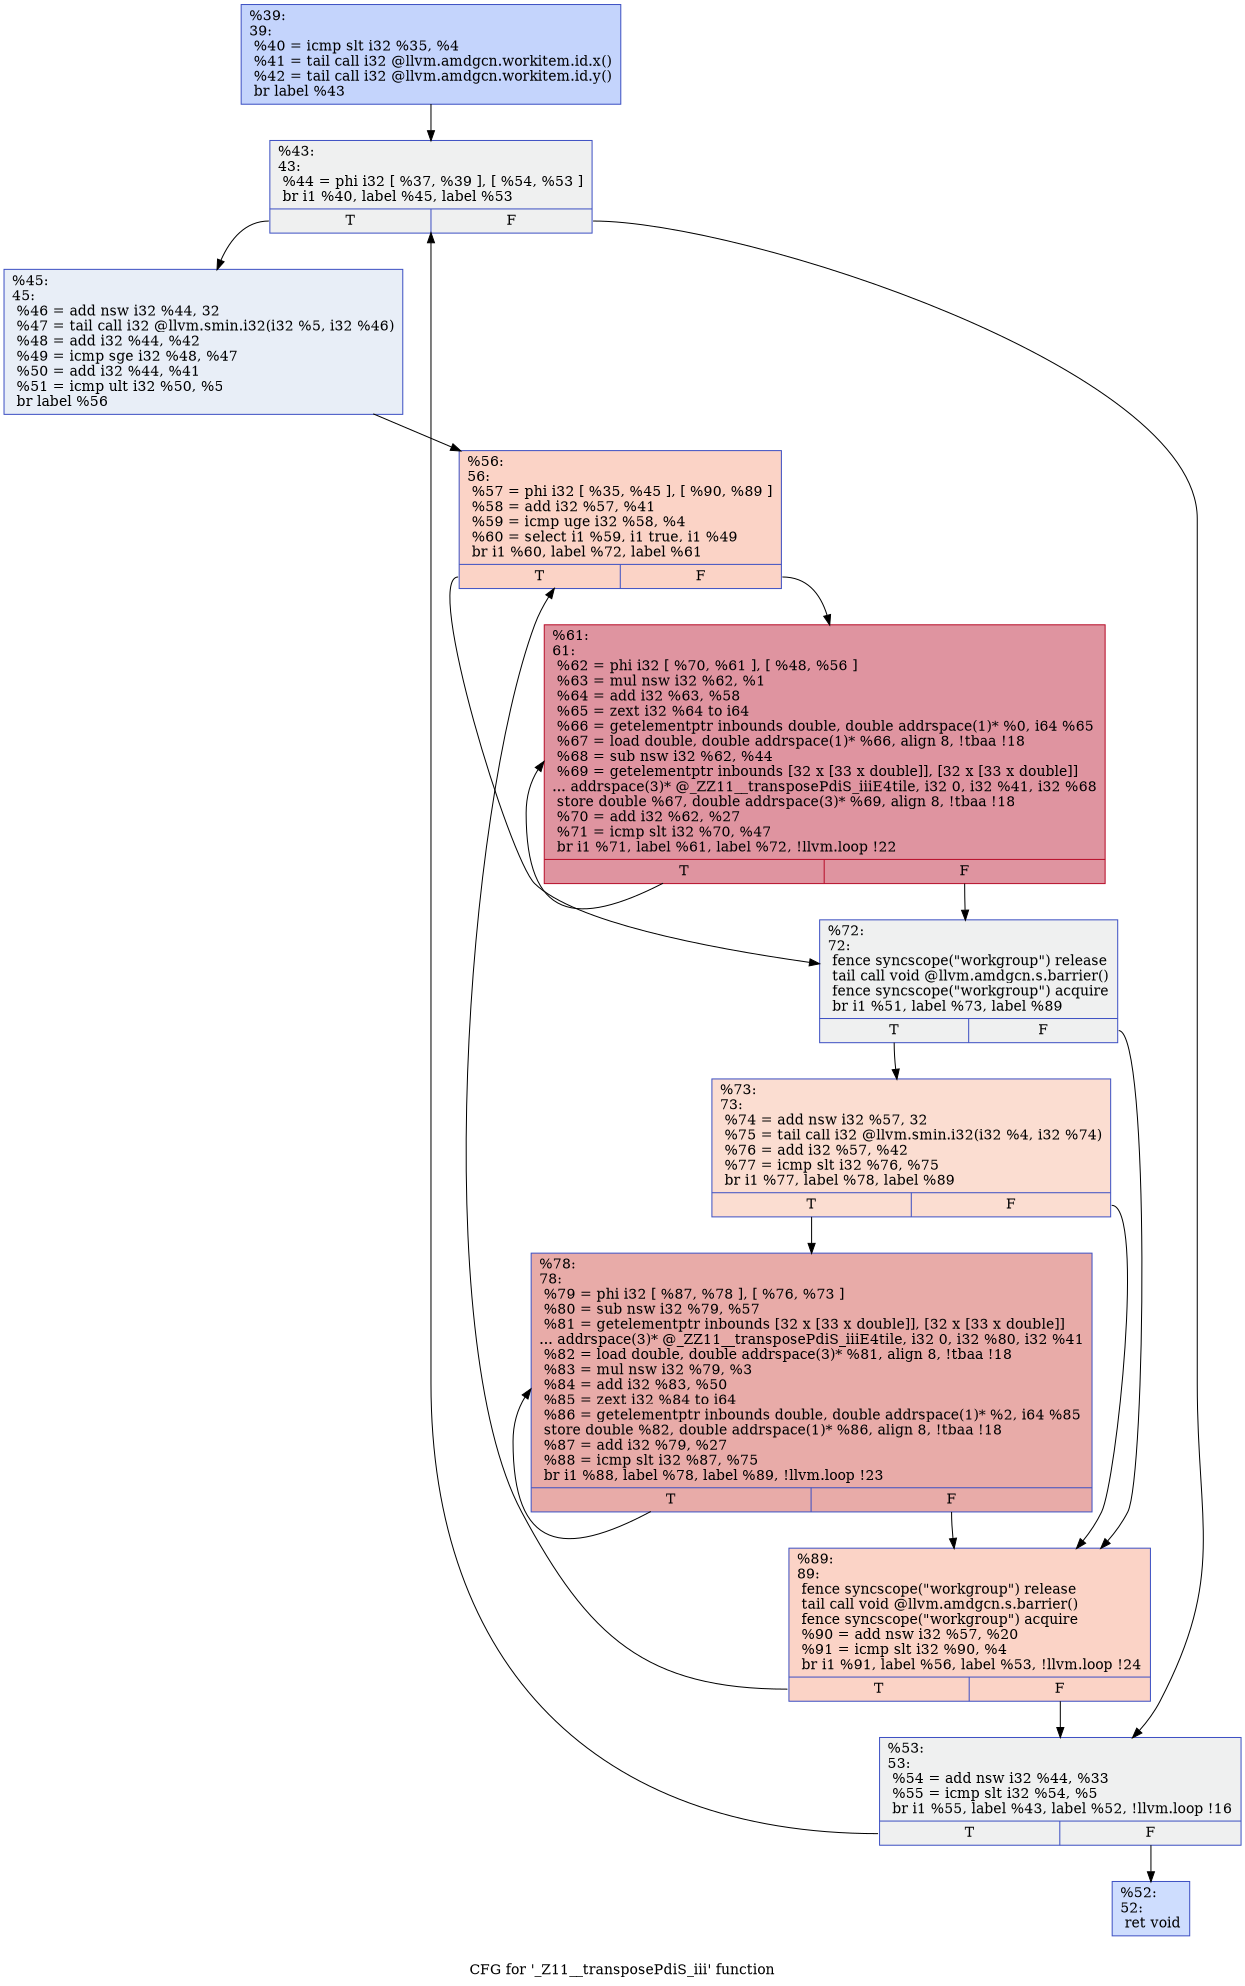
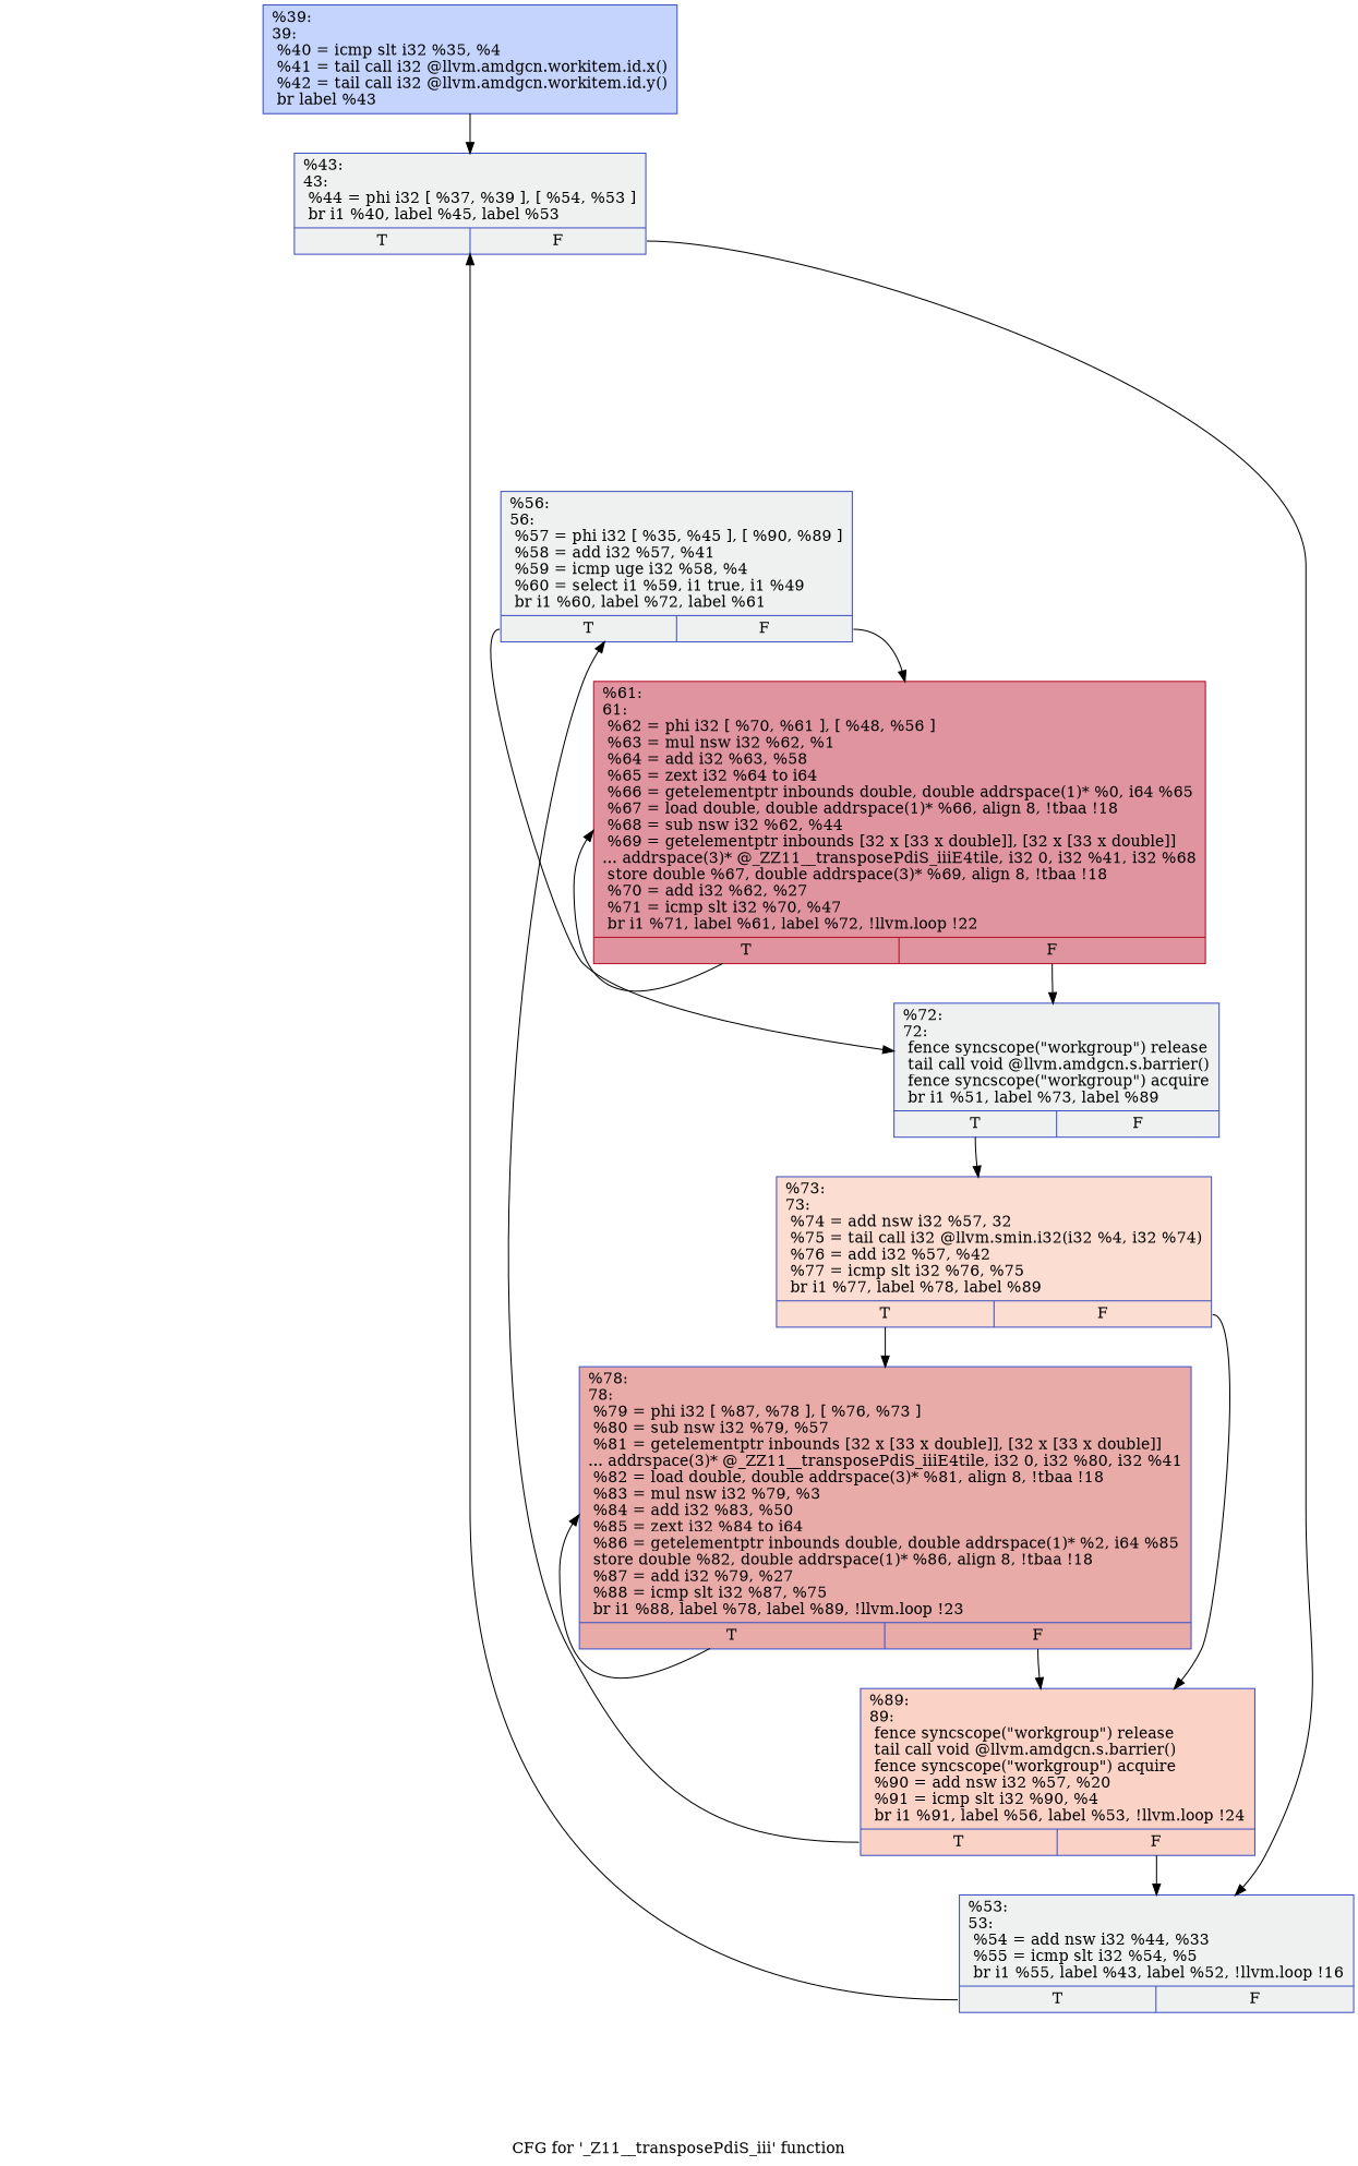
  digraph {
    label="CFG for '_Z11__transposePdiS_iii' function"
    node [color="#3d50c3ff" fillcolor="#dbdcde70" shape=record style=filled]
    edge [tailport=s0]
    n1 [fillcolor="#7a9df870" label="{%39:\l39:                                               \l  %40 = icmp slt i32 %35, %4\l  %41 = tail call i32 @llvm.amdgcn.workitem.id.x()\l  %42 = tail call i32 @llvm.amdgcn.workitem.id.y()\l  br label %43\l}"]
    n2 [label="{%43:\l43:                                               \l  %44 = phi i32 [ %37, %39 ], [ %54, %53 ]\l  br i1 %40, label %45, label %53\l|{<s0>T|<s1>F}}"]
-   n3 [fillcolor="#8fb1fe70" label="{%52:\l52:                                               \l  ret void\l}"]
-   n4 [fillcolor="#cbd8ee70" label="{%45:\l45:                                               \l  %46 = add nsw i32 %44, 32\l  %47 = tail call i32 @llvm.smin.i32(i32 %5, i32 %46)\l  %48 = add i32 %44, %42\l  %49 = icmp sge i32 %48, %47\l  %50 = add i32 %44, %41\l  %51 = icmp ult i32 %50, %5\l  br label %56\l}"]
    n5 [label="{%53:\l53:                                               \l  %54 = add nsw i32 %44, %33\l  %55 = icmp slt i32 %54, %5\l  br i1 %55, label %43, label %52, !llvm.loop !16\l|{<s0>T|<s1>F}}"]
-   n6 [fillcolor="#f59c7d70" label="{%56:\l56:                                               \l  %57 = phi i32 [ %35, %45 ], [ %90, %89 ]\l  %58 = add i32 %57, %41\l  %59 = icmp uge i32 %58, %4\l  %60 = select i1 %59, i1 true, i1 %49\l  br i1 %60, label %72, label %61\l|{<s0>T|<s1>F}}"]
+   n6 [label="{%56:\l56:                                               \l  %57 = phi i32 [ %35, %45 ], [ %90, %89 ]\l  %58 = add i32 %57, %41\l  %59 = icmp uge i32 %58, %4\l  %60 = select i1 %59, i1 true, i1 %49\l  br i1 %60, label %72, label %61\l|{<s0>T|<s1>F}}"]
    n7 [label="{%72:\l72:                                               \l  fence syncscope(\"workgroup\") release\l  tail call void @llvm.amdgcn.s.barrier()\l  fence syncscope(\"workgroup\") acquire\l  br i1 %51, label %73, label %89\l|{<s0>T|<s1>F}}"]
    n8 [color="#b70d28ff" fillcolor="#b70d2870" label="{%61:\l61:                                               \l  %62 = phi i32 [ %70, %61 ], [ %48, %56 ]\l  %63 = mul nsw i32 %62, %1\l  %64 = add i32 %63, %58\l  %65 = zext i32 %64 to i64\l  %66 = getelementptr inbounds double, double addrspace(1)* %0, i64 %65\l  %67 = load double, double addrspace(1)* %66, align 8, !tbaa !18\l  %68 = sub nsw i32 %62, %44\l  %69 = getelementptr inbounds [32 x [33 x double]], [32 x [33 x double]]\l... addrspace(3)* @_ZZ11__transposePdiS_iiiE4tile, i32 0, i32 %41, i32 %68\l  store double %67, double addrspace(3)* %69, align 8, !tbaa !18\l  %70 = add i32 %62, %27\l  %71 = icmp slt i32 %70, %47\l  br i1 %71, label %61, label %72, !llvm.loop !22\l|{<s0>T|<s1>F}}"]
    n9 [fillcolor="#f7b39670" label="{%73:\l73:                                               \l  %74 = add nsw i32 %57, 32\l  %75 = tail call i32 @llvm.smin.i32(i32 %4, i32 %74)\l  %76 = add i32 %57, %42\l  %77 = icmp slt i32 %76, %75\l  br i1 %77, label %78, label %89\l|{<s0>T|<s1>F}}"]
    n10 [fillcolor="#f59c7d70" label="{%89:\l89:                                               \l  fence syncscope(\"workgroup\") release\l  tail call void @llvm.amdgcn.s.barrier()\l  fence syncscope(\"workgroup\") acquire\l  %90 = add nsw i32 %57, %20\l  %91 = icmp slt i32 %90, %4\l  br i1 %91, label %56, label %53, !llvm.loop !24\l|{<s0>T|<s1>F}}"]
    n11 [fillcolor="#cc403a70" label="{%78:\l78:                                               \l  %79 = phi i32 [ %87, %78 ], [ %76, %73 ]\l  %80 = sub nsw i32 %79, %57\l  %81 = getelementptr inbounds [32 x [33 x double]], [32 x [33 x double]]\l... addrspace(3)* @_ZZ11__transposePdiS_iiiE4tile, i32 0, i32 %80, i32 %41\l  %82 = load double, double addrspace(3)* %81, align 8, !tbaa !18\l  %83 = mul nsw i32 %79, %3\l  %84 = add i32 %83, %50\l  %85 = zext i32 %84 to i64\l  %86 = getelementptr inbounds double, double addrspace(1)* %2, i64 %85\l  store double %82, double addrspace(1)* %86, align 8, !tbaa !18\l  %87 = add i32 %79, %27\l  %88 = icmp slt i32 %87, %75\l  br i1 %88, label %78, label %89, !llvm.loop !23\l|{<s0>T|<s1>F}}"]
    n1 -> n2
-   n2 -> n4
    n2 -> n5 [tailport=s1]
-   n4 -> n6
    n5 -> n2
-   n5 -> n3 [tailport=s1]
    n6 -> n7
    n6 -> n8 [tailport=s1]
    n7 -> n9
-   n7 -> n10 [tailport=s1]
    n8 -> n7 [tailport=s1]
    n8 -> n8
    n9 -> n10 [tailport=s1]
    n9 -> n11
    n10 -> n5 [tailport=s1]
    n10 -> n6
    n11 -> n10 [tailport=s1]
    n11 -> n11
  }
